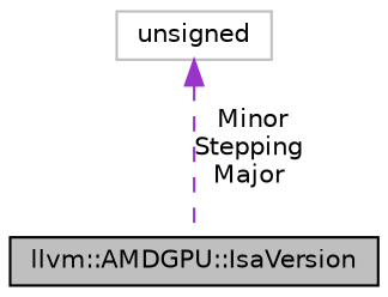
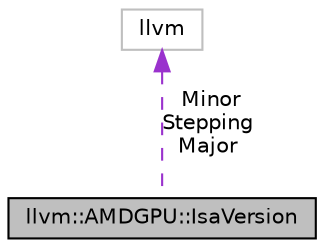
  digraph {
    node [fontname=Helvetica fontsize=10 shape=record]
    n1 [color=black fillcolor=grey75 fontcolor=black height=0.2 label="llvm::AMDGPU::IsaVersion" style=filled width=0.4]
-   n2 [color=grey75 height=0.2 label=unsigned width=0.4]
+   n2 [color=grey75 height=0.2 label=llvm width=0.4]
    n2 -> n1 [color=darkorchid3 dir=back fontname=Helvetica fontsize=10 label=" Minor\nStepping\nMajor" labelfontname=Helvetica labelfontsize=10 style=dashed]
  }
